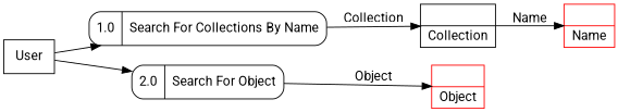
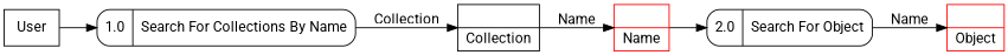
  digraph {
    fontname=Roboto
    rankdir=LR
    node [fontname=Roboto shape=record]
    edge [fontname=Roboto]
    n1 [color=red label="<f0>  |<f1> Name "]
    n2 [color=red label="<f0>  |<f1> Object "]
    n3 [color=black label="<f0>  |<f1> Collection "]
    n4 [label=User shape=box]
    n5 [label="{<f0> 1.0|<f1> Search For Collections By Name }" shape=Mrecord]
    n6 [label="{<f0> 2.0|<f1> Search For Object }" shape=Mrecord]
    n3 -> n1 [label=Name]
    n4 -> n5
-   n4 -> n6
+   n1 -> n6
    n5 -> n3 [label=Collection]
-   n6 -> n2 [label=Object]
+   n6 -> n2 [label=Name]
  }
